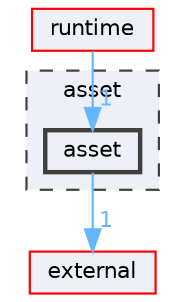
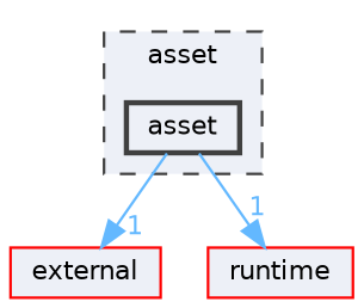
  digraph {
    compound=true
    node [color=red fillcolor="#edf0f7" fontname=Helvetica fontsize=10 shape=box style=filled]
    edge [color=steelblue1 fontcolor=steelblue1 fontname=Helvetica fontsize=10 headlabel=1 labeldistance=1.5 labelfontname=Helvetica labelfontsize=10]
    n1 [color=grey25 height=0.2 label=asset style="filled,bold" width=0.4]
    n2 [height=0.2 label=external width=0.4]
    n3 [height=0.2 label=runtime width=0.4]
    subgraph cluster_1 {
      bgcolor="#edf0f7"
      fontname=Helvetica
      fontsize=10
      label=asset
      pencolor=grey25
      style="filled,dashed"
      n1
    }
    n1 -> n2
-   n3 -> n1
+   n1 -> n3
  }
